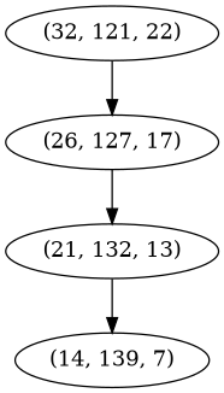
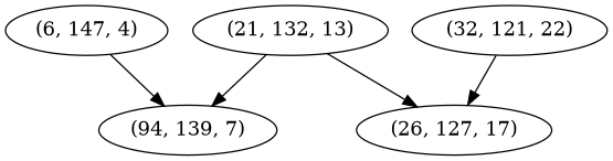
  digraph {
-   "(14, 139, 7)"
+   "(6, 147, 4)"
+   "(14, 139, 7)" [label="(94, 139, 7)"]
    "(21, 132, 13)"
    "(26, 127, 17)"
    "(32, 121, 22)"
+   "(6, 147, 4)" -> "(14, 139, 7)"
    "(21, 132, 13)" -> "(14, 139, 7)"
-   "(26, 127, 17)" -> "(21, 132, 13)"
+   "(21, 132, 13)" -> "(26, 127, 17)"
    "(32, 121, 22)" -> "(26, 127, 17)"
  }
